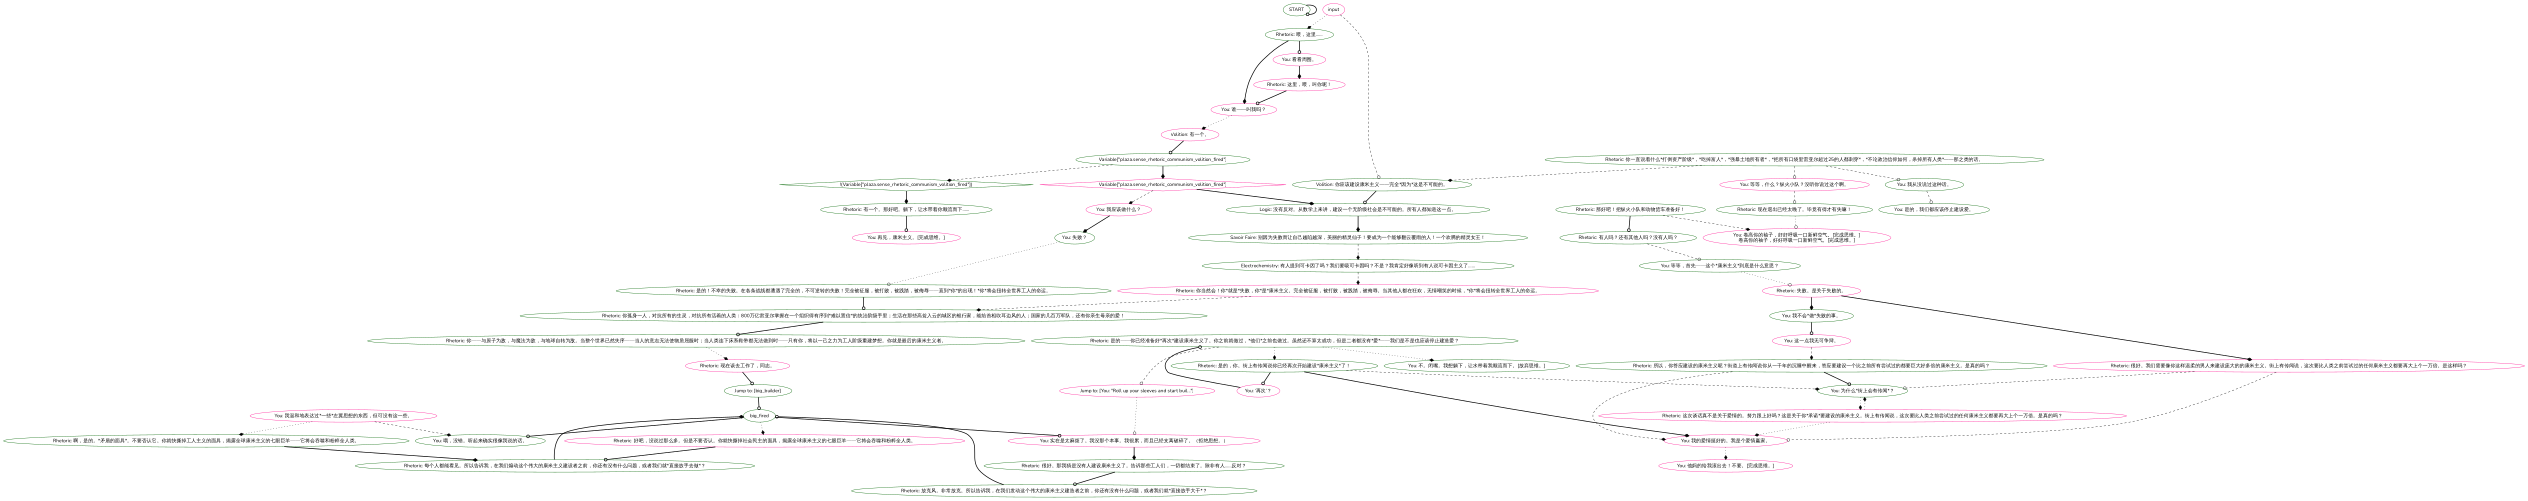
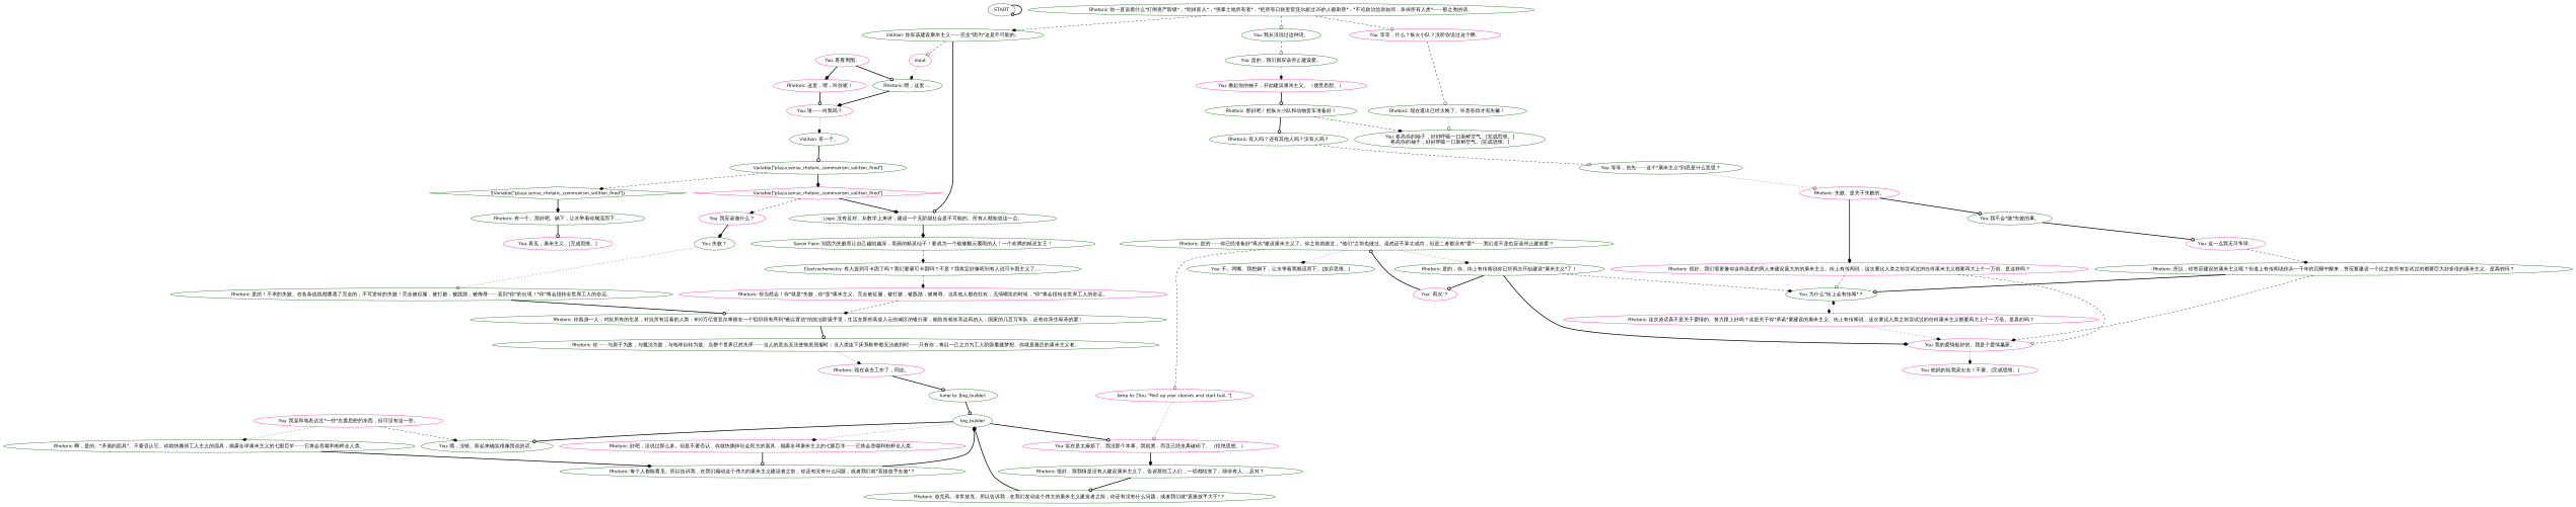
  digraph {
    fontname=Nunito
    node [color=darkgreen fontname=Nunito]
    edge [arrowhead=odot fontname=Nunito style=bold]
    n1 [label=START]
    n2 [color=deeppink label=input]
    n3 [label="Rhetoric: 喂，这里……"]
    n4 [color=deeppink label="You: 谁——叫我吗？"]
    n5 [color=deeppink label="You: 看看周围。"]
    n6 [color=deeppink label="Jump to: [You: \"Roll up your sleeves and start buil...\"]"]
    n7 [color=deeppink label="You: 实在是太麻烦了。我没那个本事。我很累，而且已经支离破碎了。（拒绝思想。）"]
    n8 [label="Rhetoric: 很好。那我猜是没有人建设康米主义了。告诉那些工人们，一切都结束了。除非有人……反对？"]
    n9 [color=deeppink label="You: 这一点我无可争辩。"]
    n10 [label="Rhetoric: 所以，你答应建设的康米主义呢？街道上有传闻说你从一千年的沉睡中醒来，答应要建设一个比之前所有尝试过的都要巨大好多倍的康米主义。是真的吗？"]
    n11 [color=deeppink label="You: 我的爱情挺好的。我是个爱情赢家。"]
    n12 [label="You: 为什么*街上会有传闻*？"]
    n13 [color=deeppink label="Rhetoric: 你当然会！你*就是*失败，你*是*康米主义。完全被征服，被打败，被践踏，被侮辱。当其他人都在狂欢，无情嘲笑的时候，*你*将会扭转全世界工人的命运。"]
    n14 [label="Rhetoric: 你孤身一人，对抗所有的生灵，对抗所有活着的人类：800万亿雷亚尔掌握在一个组织得有序到*难以置信*的统治阶级手里；生活在那些高耸入云的城区的银行家，能给首相吹耳边风的人；国家的几百万军队，还有你亲生母亲的爱！"]
    n15 [label="Rhetoric: 你——与原子为敌，与魔法为敌，与地球自转为敌。当整个世界已然失序——当人的意志无法使物质屈服时；当人类连下床系鞋带都无法做到时——只有你，将以一己之力为工人阶级重建梦想。你就是最后的康米主义者。"]
    n16 [label="Rhetoric: 有人吗？还有其他人吗？没有人吗？"]
    n17 [label="You: 等等，首先——这个*康米主义*到底是什么意思？"]
    n18 [color=deeppink label="Rhetoric: 失败。是关于失败的。"]
    n19 [color=deeppink label="You: 等等，什么？纵火小队？没听你说过这个啊。"]
    n20 [label="Rhetoric: 现在退出已经太晚了。毕竟有得才有失嘛！"]
-   n21 [color=deeppink label="You: 卷高你的袖子，好好呼吸一口新鲜空气。[完成思维。]\n卷高你的袖子，好好呼吸一口新鲜空气。[完成思维。]"]
+   n21 [label="You: 卷高你的袖子，好好呼吸一口新鲜空气。[完成思维。]\n卷高你的袖子，好好呼吸一口新鲜空气。[完成思维。]"]
    n22 [label="You: 哦，没错。听起来确实很像我说的话。"]
    n23 [color=deeppink label="You: 我温和地表达过*一些*左翼思想的东西，但可没有这一些。"]
    n24 [label="Rhetoric: 啊，是的。*矛盾的面具*。不要否认它。你就快撕掉工人主义的面具，揭露全球康米主义的七眼巨羊——它将会吞噬和粉粹全人类。"]
    n25 [color=deeppink label="Rhetoric: 很好。我们需要像你这样温柔的男人来建设庞大的的康米主义。街上有传闻说，这次要比人类之前尝试过的任何康米主义都要再大上个一万倍。是这样吗？"]
    n26 [label="You: 我不会*做*失败的事。"]
-   n27 [color=deeppink label="Volition: 有一个。"]
+   n27 [label="Volition: 有一个。"]
    n28 [label="Variable[\"plaza.sense_rhetoric_communism_volition_fired\"]"]
    n29 [color=deeppink label="Variable[\"plaza.sense_rhetoric_communism_volition_fired\"]" shape=diamond]
    n30 [label="!(Variable[\"plaza.sense_rhetoric_communism_volition_fired\"])" shape=diamond]
    n31 [label="Rhetoric: 是的，你。街上有传闻说你已经再次开始建设*康米主义*了！"]
    n32 [color=deeppink label="You: ‘再次’？"]
    n33 [color=deeppink label="You: 他妈的给我滚出去！不要。[完成思维。]"]
    n34 [label="Rhetoric: 是的——你已经准备好*再次*建设康米主义了。你之前就做过，*他们*之前也做过。虽然还不算太成功，但是二者都没有*爱*——我们是不是也应该停止建造爱？"]
    n35 [color=deeppink label="Rhetoric: 这次谈话真不是关于爱情的。努力跟上好吗？这是关于你*承诺*要建设的康米主义。街上有传闻说，这次要比人类之前尝试过的任何康米主义都要再大上个一万倍。是真的吗？"]
    n36 [label="You: 失败？"]
    n37 [label="Rhetoric: 是的！不幸的失败。在各条战线都遭遇了完全的，不可逆转的失败！完全被征服，被打败，被践踏，被侮辱——直到*你*的出现！*你*将会扭转全世界工人的命运。"]
    n38 [label="Volition: 你应该建设康米主义——完全*因为*这是不可能的。"]
    n39 [label="Logic: 没有反对。从数学上来讲，建设一个无阶级社会是不可能的。所有人都知道这一点。"]
    n40 [label="Savoir Faire: 别因为失败而让自己越陷越深，美丽的精灵仙子！要成为一个能够翻云覆雨的人！一个欢腾的精灵女王！"]
    n41 [label="Rhetoric: 每个人都能看见。所以告诉我，在我们煽动这个伟大的康米主义建设者之前，你还有没有什么问题，或者我们就*直接放手去做*？"]
    n42 [label="Rhetoric: 放克风。非常放克。所以告诉我，在我们发动这个伟大的康米主义建造者之前，你还有没有什么问题，或者我们就*直接放手大干*？"]
-   n43 [label=big_fired]
+   n43 [label=big_builder]
    n44 [color=deeppink label="Rhetoric: 好吧，没说过那么多。但是不要否认。你就快撕掉社会民主的面具，揭露全球康米主义的七眼巨羊——它将会吞噬和粉粹全人类。"]
    n45 [label="Electrochemistry: 有人提到可卡因了吗？我们要吸可卡因吗？不是？我肯定好像听到有人说可卡因主义了……"]
    n46 [label="You: 不。闭嘴。我想躺下，让水带着我顺流而下。[放弃思维。]"]
    n47 [label="You: 是的，我们都应该停止建设爱。"]
+   n48 [color=deeppink label="You: 撸起你的袖子，开始建设康米主义。（接受思想。）"]
    n49 [label="Rhetoric: 那好吧！把纵火小队和动物货车准备好！"]
    n50 [label="Rhetoric: 你一直说着什么*打倒资产阶级*，*吃掉富人*，*强暴土地所有者*，*把所有口袋里雷亚尔超过25的人都刺穿*，*不论政治信仰如何，杀掉所有人类*——那之类的话。"]
    n51 [label="You: 我从没说过这种话。"]
    n52 [label="Jump to: [big_builder]"]
    n53 [color=deeppink label="You: 我应该做什么？"]
    n54 [color=deeppink label="Rhetoric: 这里，喂，叫你呢！"]
    n55 [label="Rhetoric: 有一个。那好吧。躺下，让水带着你顺流而下……"]
    n56 [color=deeppink label="You: 再见，康米主义。[完成思维。]"]
    n57 [color=deeppink label="Rhetoric: 现在该去工作了，同志。"]
    n1 -> n1
    n2 -> n3 [arrowhead=diamond style=dotted]
    n3 -> n4 [arrowhead=diamond]
-   n3 -> n5
+   n5 -> n3
    n4 -> n27 [arrowhead=diamond style=dotted]
    n5 -> n54 [arrowhead=diamond]
    n6 -> n7 [style=dotted]
    n7 -> n8 [arrowhead=diamond]
    n8 -> n42
    n9 -> n10 [arrowhead=diamond style=dashed]
    n10 -> n11 [arrowhead=diamond style=dashed]
    n10 -> n12
    n11 -> n33 [arrowhead=diamond style=dotted]
    n12 -> n35 [arrowhead=diamond style=dotted]
    n13 -> n14 [arrowhead=diamond style=dashed]
    n14 -> n15
    n15 -> n57 [arrowhead=diamond style=dotted]
    n16 -> n17 [style=dashed]
    n17 -> n18 [style=dotted]
    n18 -> n25 [arrowhead=diamond]
-   n18 -> n26 [arrowhead=diamond]
+   n18 -> n26
    n19 -> n20 [style=dashed]
    n20 -> n21 [style=dotted]
    n23 -> n22 [arrowhead=diamond style=dashed]
    n23 -> n24 [arrowhead=diamond style=dotted]
    n24 -> n41 [arrowhead=diamond]
    n25 -> n11 [style=dashed]
    n25 -> n12 [style=dashed]
    n26 -> n9
    n27 -> n28
    n28 -> n29 [arrowhead=diamond]
    n28 -> n30 [arrowhead=diamond style=dashed]
    n29 -> n39 [arrowhead=diamond]
    n29 -> n53 [arrowhead=diamond style=dashed]
    n30 -> n55 [arrowhead=diamond]
    n31 -> n11 [arrowhead=diamond]
    n31 -> n12 [arrowhead=diamond style=dashed]
    n31 -> n32
    n32 -> n34
    n34 -> n6 [style=dashed]
    n34 -> n31 [arrowhead=diamond style=dotted]
    n34 -> n46 [arrowhead=diamond style=dotted]
    n35 -> n11 [arrowhead=diamond style=dotted]
    n35 -> n12 [arrowhead=diamond style=dotted]
    n36 -> n37 [style=dotted]
    n37 -> n14
-   n2 -> n38 [style=dashed]
+   n38 -> n2 [style=dashed]
    n38 -> n39
    n39 -> n40 [arrowhead=diamond]
    n40 -> n45 [arrowhead=diamond style=dashed]
    n41 -> n43 [arrowhead=diamond]
    n42 -> n43
    n43 -> n7
    n43 -> n22
    n43 -> n44 [arrowhead=diamond style=dotted]
    n44 -> n41
    n45 -> n13 [arrowhead=diamond style=dashed]
+   n47 -> n48 [arrowhead=diamond style=dotted]
+   n48 -> n49
    n49 -> n16
    n49 -> n21 [arrowhead=diamond style=dashed]
    n50 -> n19 [style=dashed]
    n50 -> n38 [arrowhead=diamond style=dashed]
    n50 -> n51 [style=dashed]
    n51 -> n47 [style=dashed]
    n52 -> n43
    n53 -> n36 [arrowhead=diamond]
    n54 -> n4
    n55 -> n56
    n57 -> n52
  }
